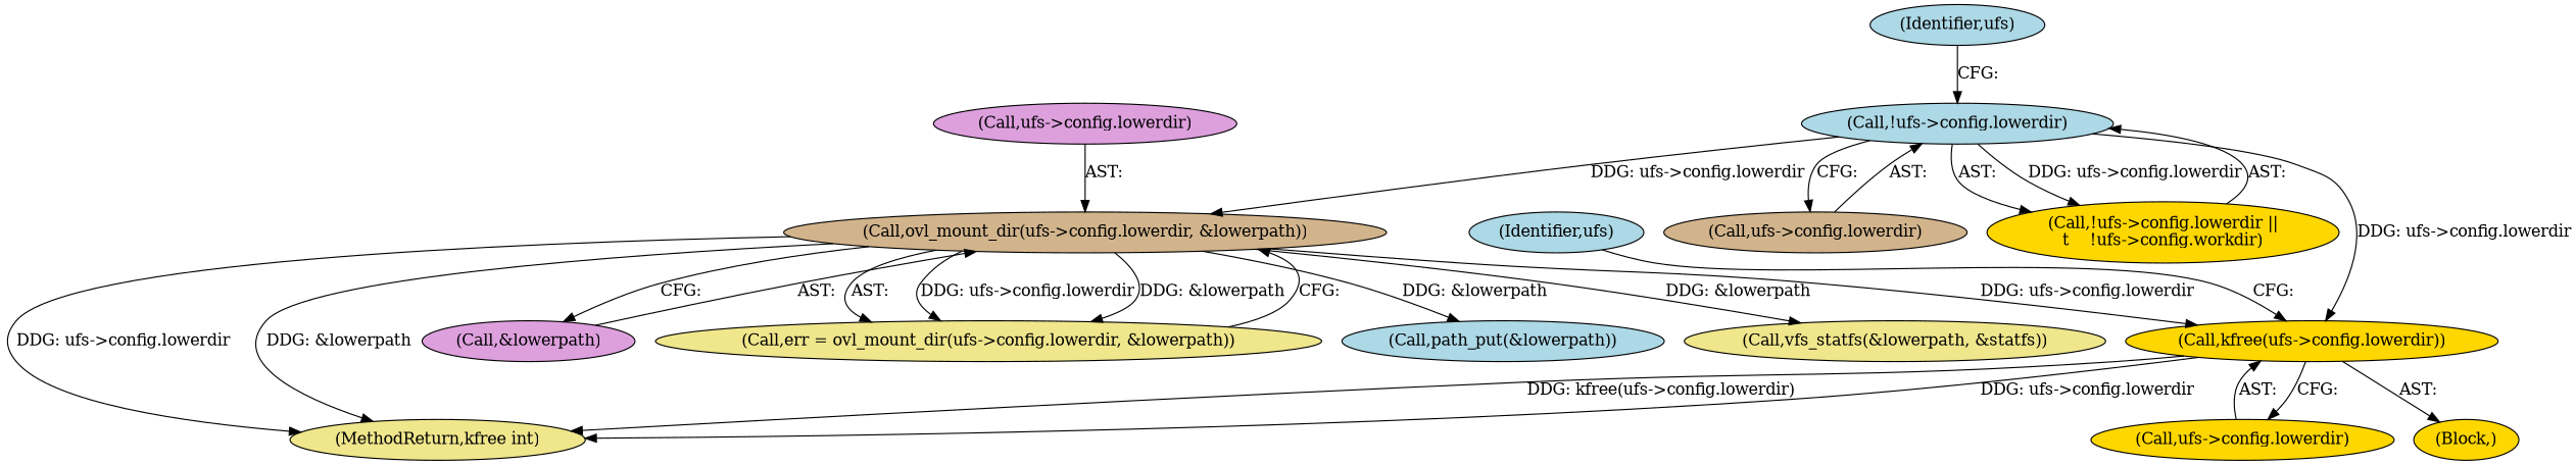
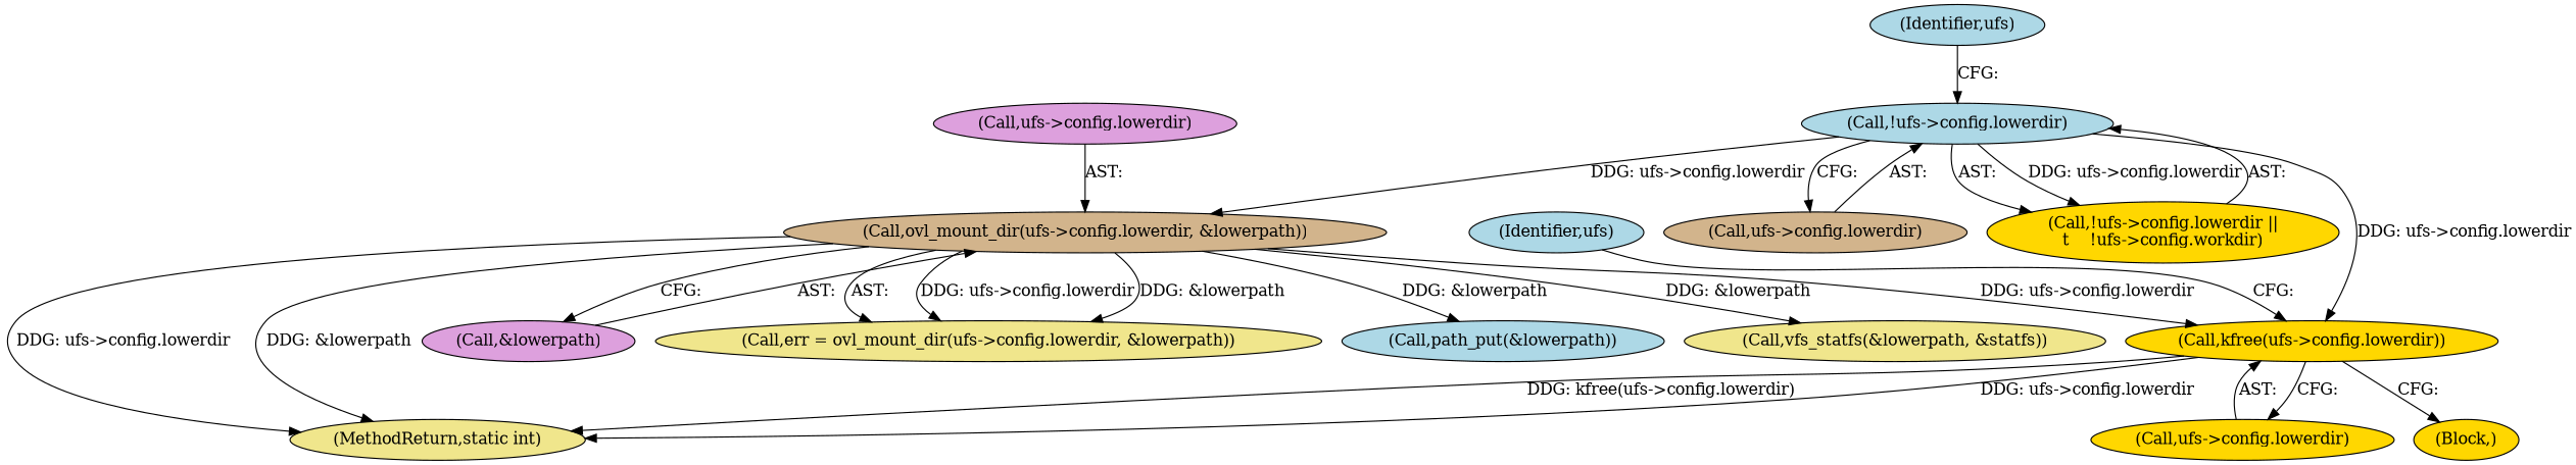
  digraph {
    node [fillcolor=gold style=filled]
    n1 [label="(Call,kfree(ufs->config.lowerdir))"]
    n2 [label="(Block,)"]
    n3 [label="(Call,ufs->config.lowerdir)"]
-   n4 [fillcolor=khaki label="(MethodReturn,kfree int)"]
+   n4 [fillcolor=khaki label="(MethodReturn,static int)"]
    n5 [fillcolor=tan label="(Call,ovl_mount_dir(ufs->config.lowerdir, &lowerpath))"]
    n6 [fillcolor=plum label="(Call,&lowerpath)"]
    n7 [fillcolor=khaki label="(Call,err = ovl_mount_dir(ufs->config.lowerdir, &lowerpath))"]
    n8 [fillcolor=lightblue label="(Call,path_put(&lowerpath))"]
    n9 [fillcolor=khaki label="(Call,vfs_statfs(&lowerpath, &statfs))"]
    n10 [fillcolor=lightblue label="(Call,!ufs->config.lowerdir)"]
    n11 [fillcolor=tan label="(Call,ufs->config.lowerdir)"]
    n12 [label="(Call,!ufs->config.lowerdir ||\n\t    !ufs->config.workdir)"]
    n13 [fillcolor=plum label="(Call,ufs->config.lowerdir)"]
    n14 [fillcolor=lightblue label="(Identifier,ufs)"]
    n15 [fillcolor=lightblue label="(Identifier,ufs)"]
-   n1 -> n2 [label="AST: "]
+   n1 -> n2 [label="CFG: "]
    n1 -> n3 [label="CFG: "]
    n1 -> n4 [label="DDG: kfree(ufs->config.lowerdir)"]
    n1 -> n4 [label="DDG: ufs->config.lowerdir"]
    n3 -> n1 [label="AST: "]
    n5 -> n1 [label="DDG: ufs->config.lowerdir"]
    n5 -> n4 [label="DDG: ufs->config.lowerdir"]
    n5 -> n4 [label="DDG: &lowerpath"]
    n5 -> n6 [label="CFG: "]
    n5 -> n7 [label="AST: "]
    n5 -> n7 [label="DDG: ufs->config.lowerdir"]
    n5 -> n7 [label="DDG: &lowerpath"]
    n5 -> n8 [label="DDG: &lowerpath"]
    n5 -> n9 [label="DDG: &lowerpath"]
    n6 -> n5 [label="AST: "]
-   n7 -> n5 [label="CFG: "]
    n10 -> n1 [label="DDG: ufs->config.lowerdir"]
    n10 -> n5 [label="DDG: ufs->config.lowerdir"]
    n10 -> n11 [label="CFG: "]
    n10 -> n12 [label="AST: "]
    n10 -> n12 [label="DDG: ufs->config.lowerdir"]
    n11 -> n10 [label="AST: "]
    n12 -> n10 [label="AST: "]
    n13 -> n5 [label="AST: "]
    n14 -> n10 [label="CFG: "]
    n15 -> n1 [label="CFG: "]
  }
